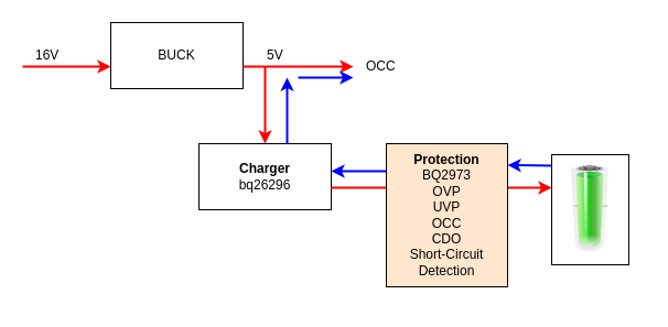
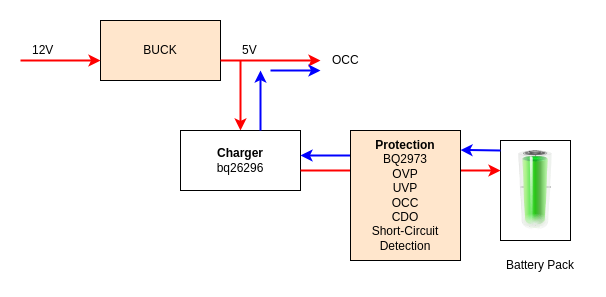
  <mxCell id="0" />
  <mxCell id="1" parent="0" />
  <mxCell id="2" value="" style="rounded=0;whiteSpace=wrap;html=1;" vertex="1" parent="1"><mxGeometry x="500" y="140" width="70" height="100" as="geometry" /></mxCell>
- <mxCell id="3" value="BUCK" style="rounded=0;whiteSpace=wrap;html=1;" vertex="1" parent="1"><mxGeometry x="100" y="20" width="120" height="60" as="geometry" /></mxCell>
- <mxCell id="4" value="16V" style="text;html=1;resizable=0;points=[];autosize=1;align=left;verticalAlign=top;spacingTop=-4;" vertex="1" parent="1"><mxGeometry x="30" y="40" width="40" height="20" as="geometry" /></mxCell>
+ <mxCell id="3" value="BUCK" style="rounded=0;whiteSpace=wrap;html=1;fillColor=#ffe6cc;" vertex="1" parent="1"><mxGeometry x="100" y="20" width="120" height="60" as="geometry" /></mxCell>
+ <mxCell id="4" value="12V" style="text;html=1;resizable=0;points=[];autosize=1;align=left;verticalAlign=top;spacingTop=-4;" vertex="1" parent="1"><mxGeometry x="30" y="40" width="40" height="20" as="geometry" /></mxCell>
  <mxCell id="5" value="" style="endArrow=classic;html=1;entryX=0;entryY=0.667;entryDx=0;entryDy=0;entryPerimeter=0;strokeColor=#FF0000;jumpSize=6;strokeWidth=2;" edge="1" parent="1" target="3"><mxGeometry width="50" height="50" relative="1" as="geometry"><mxPoint x="20" y="60" as="sourcePoint" /><mxPoint x="70" y="10" as="targetPoint" /></mxGeometry></mxCell>
  <mxCell id="6" value="" style="endArrow=classic;html=1;strokeColor=#FF0000;strokeWidth=2;" edge="1" parent="1"><mxGeometry width="50" height="50" relative="1" as="geometry"><mxPoint x="220" y="60" as="sourcePoint" /><mxPoint x="320" y="60" as="targetPoint" /></mxGeometry></mxCell>
  <mxCell id="7" value="5V" style="text;html=1;resizable=0;points=[];autosize=1;align=left;verticalAlign=top;spacingTop=-4;" vertex="1" parent="1"><mxGeometry x="240" y="40" width="30" height="20" as="geometry" /></mxCell>
  <mxCell id="8" value="OCC" style="text;html=1;resizable=0;points=[];autosize=1;align=left;verticalAlign=top;spacingTop=-4;" vertex="1" parent="1"><mxGeometry x="330" y="50" width="60" height="20" as="geometry" /></mxCell>
  <mxCell id="9" value="" style="endArrow=classic;html=1;exitX=0;exitY=1;exitDx=0;exitDy=0;exitPerimeter=0;strokeColor=#FF0000;jumpSize=6;strokeWidth=2;" edge="1" parent="1" source="7"><mxGeometry width="50" height="50" relative="1" as="geometry"><mxPoint x="210" y="120" as="sourcePoint" /><mxPoint x="240" y="130" as="targetPoint" /></mxGeometry></mxCell>
  <mxCell id="10" value="&lt;b&gt;Charger&lt;/b&gt;&lt;br&gt;bq26296" style="rounded=0;whiteSpace=wrap;html=1;" vertex="1" parent="1"><mxGeometry x="180" y="130" width="120" height="60" as="geometry" /></mxCell>
  <mxCell id="11" value="" style="verticalLabelPosition=bottom;shadow=0;dashed=0;align=center;fillColor=#000000;html=1;verticalAlign=top;strokeWidth=1;shape=mxgraph.electrical.miscellaneous.monocell_battery;direction=north;" vertex="1" parent="1"><mxGeometry x="520" y="155" width="30" height="70" as="geometry" /></mxCell>
+ <mxCell id="12" value="Battery Pack" style="text;html=1;resizable=0;points=[];autosize=1;align=left;verticalAlign=top;spacingTop=-4;" vertex="1" parent="1"><mxGeometry x="504" y="255" width="80" height="20" as="geometry" /></mxCell>
  <mxCell id="13" value="" style="image;html=1;labelBackgroundColor=#ffffff;image=img/lib/clip_art/general/Battery_100_128x128.png" vertex="1" parent="1"><mxGeometry x="500" y="150" width="70" height="80" as="geometry" /></mxCell>
  <mxCell id="14" value="" style="endArrow=classic;html=1;entryX=0;entryY=0.25;entryDx=0;entryDy=0;strokeColor=#FF0000;jumpSize=6;strokeWidth=2;" edge="1" parent="1" target="13"><mxGeometry width="50" height="50" relative="1" as="geometry"><mxPoint x="300" y="170" as="sourcePoint" /><mxPoint x="340" y="190" as="targetPoint" /></mxGeometry></mxCell>
  <mxCell id="15" value="" style="endArrow=classic;html=1;entryX=0;entryY=0.25;entryDx=0;entryDy=0;strokeColor=#0000FF;jumpSize=6;strokeWidth=2;" edge="1" parent="1"><mxGeometry width="50" height="50" relative="1" as="geometry"><mxPoint x="350" y="155" as="sourcePoint" /><mxPoint x="300" y="155" as="targetPoint" /></mxGeometry></mxCell>
  <mxCell id="16" value="" style="endArrow=classic;html=1;strokeColor=#0000FF;strokeWidth=2;" edge="1" parent="1"><mxGeometry width="50" height="50" relative="1" as="geometry"><mxPoint x="260" y="130" as="sourcePoint" /><mxPoint x="260" y="70" as="targetPoint" /></mxGeometry></mxCell>
  <mxCell id="17" value="" style="endArrow=classic;html=1;strokeColor=#0000FF;strokeWidth=2;" edge="1" parent="1"><mxGeometry width="50" height="50" relative="1" as="geometry"><mxPoint x="270" y="70" as="sourcePoint" /><mxPoint x="320" y="70" as="targetPoint" /></mxGeometry></mxCell>
  <mxCell id="18" value="&lt;b&gt;Protection&lt;/b&gt;&lt;br&gt;BQ2973&lt;br&gt;OVP&lt;br&gt;UVP&lt;br&gt;OCC&lt;br&gt;CDO&lt;br&gt;Short-Circuit Detection" style="rounded=0;whiteSpace=wrap;html=1;fillColor=#ffe6cc;" vertex="1" parent="1"><mxGeometry x="350" y="130" width="110" height="130" as="geometry" /></mxCell>
  <mxCell id="19" value="" style="endArrow=classic;html=1;entryX=0;entryY=0.25;entryDx=0;entryDy=0;strokeColor=#0000FF;jumpSize=6;strokeWidth=2;" edge="1" parent="1"><mxGeometry width="50" height="50" relative="1" as="geometry"><mxPoint x="500" y="150" as="sourcePoint" /><mxPoint x="460" y="149.5" as="targetPoint" /></mxGeometry></mxCell>
